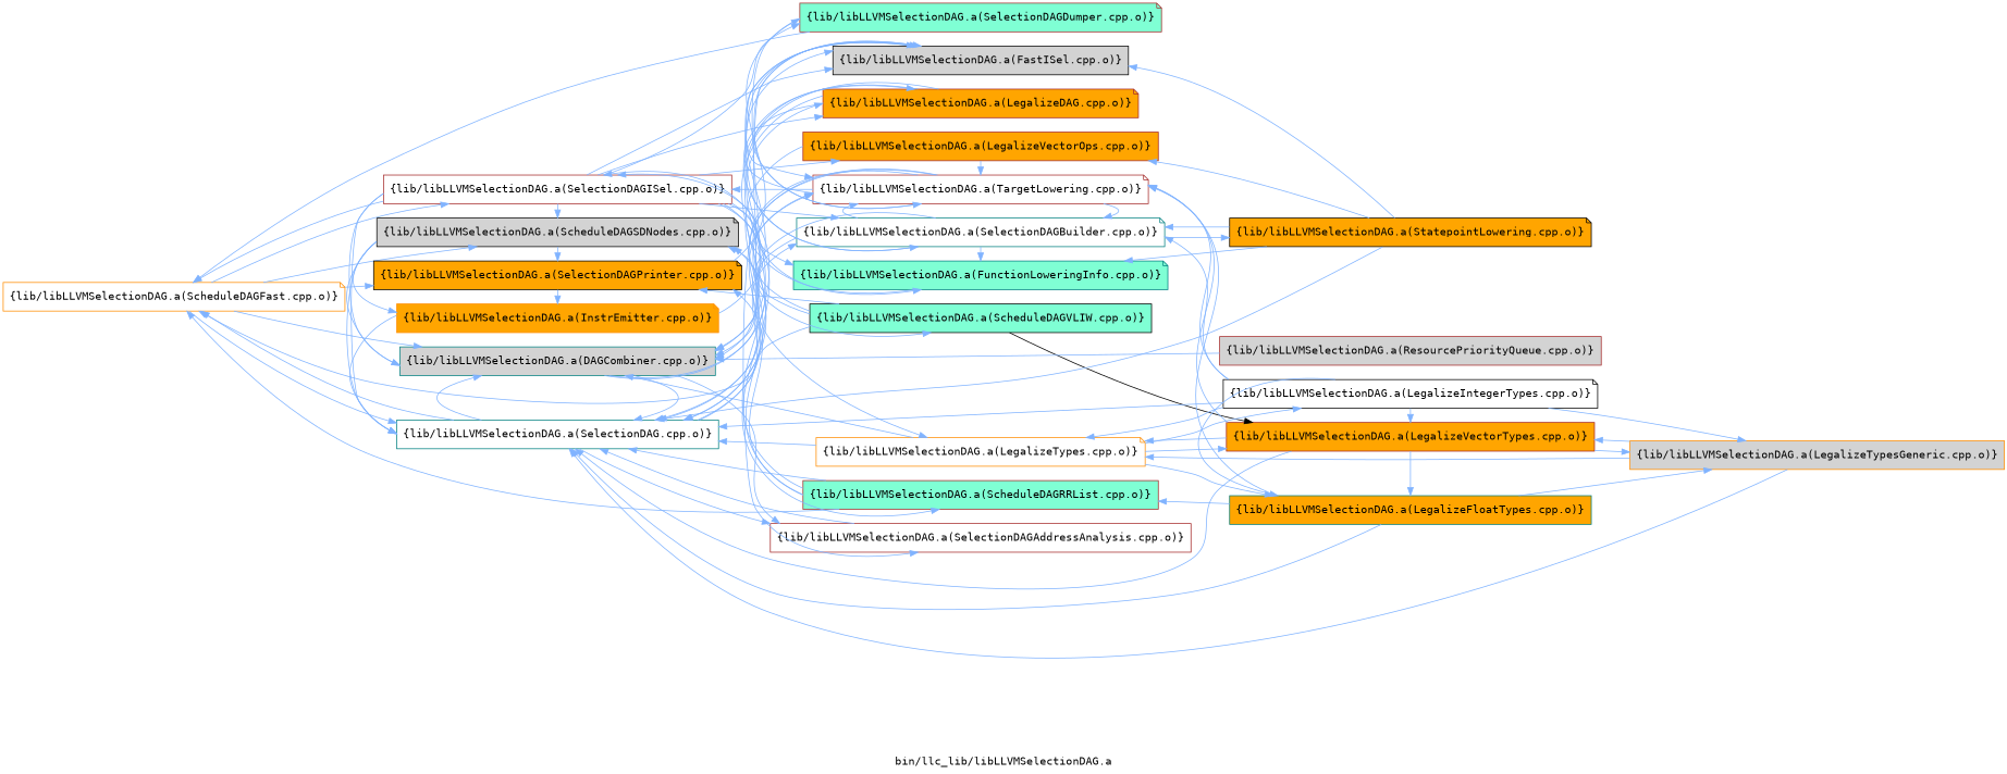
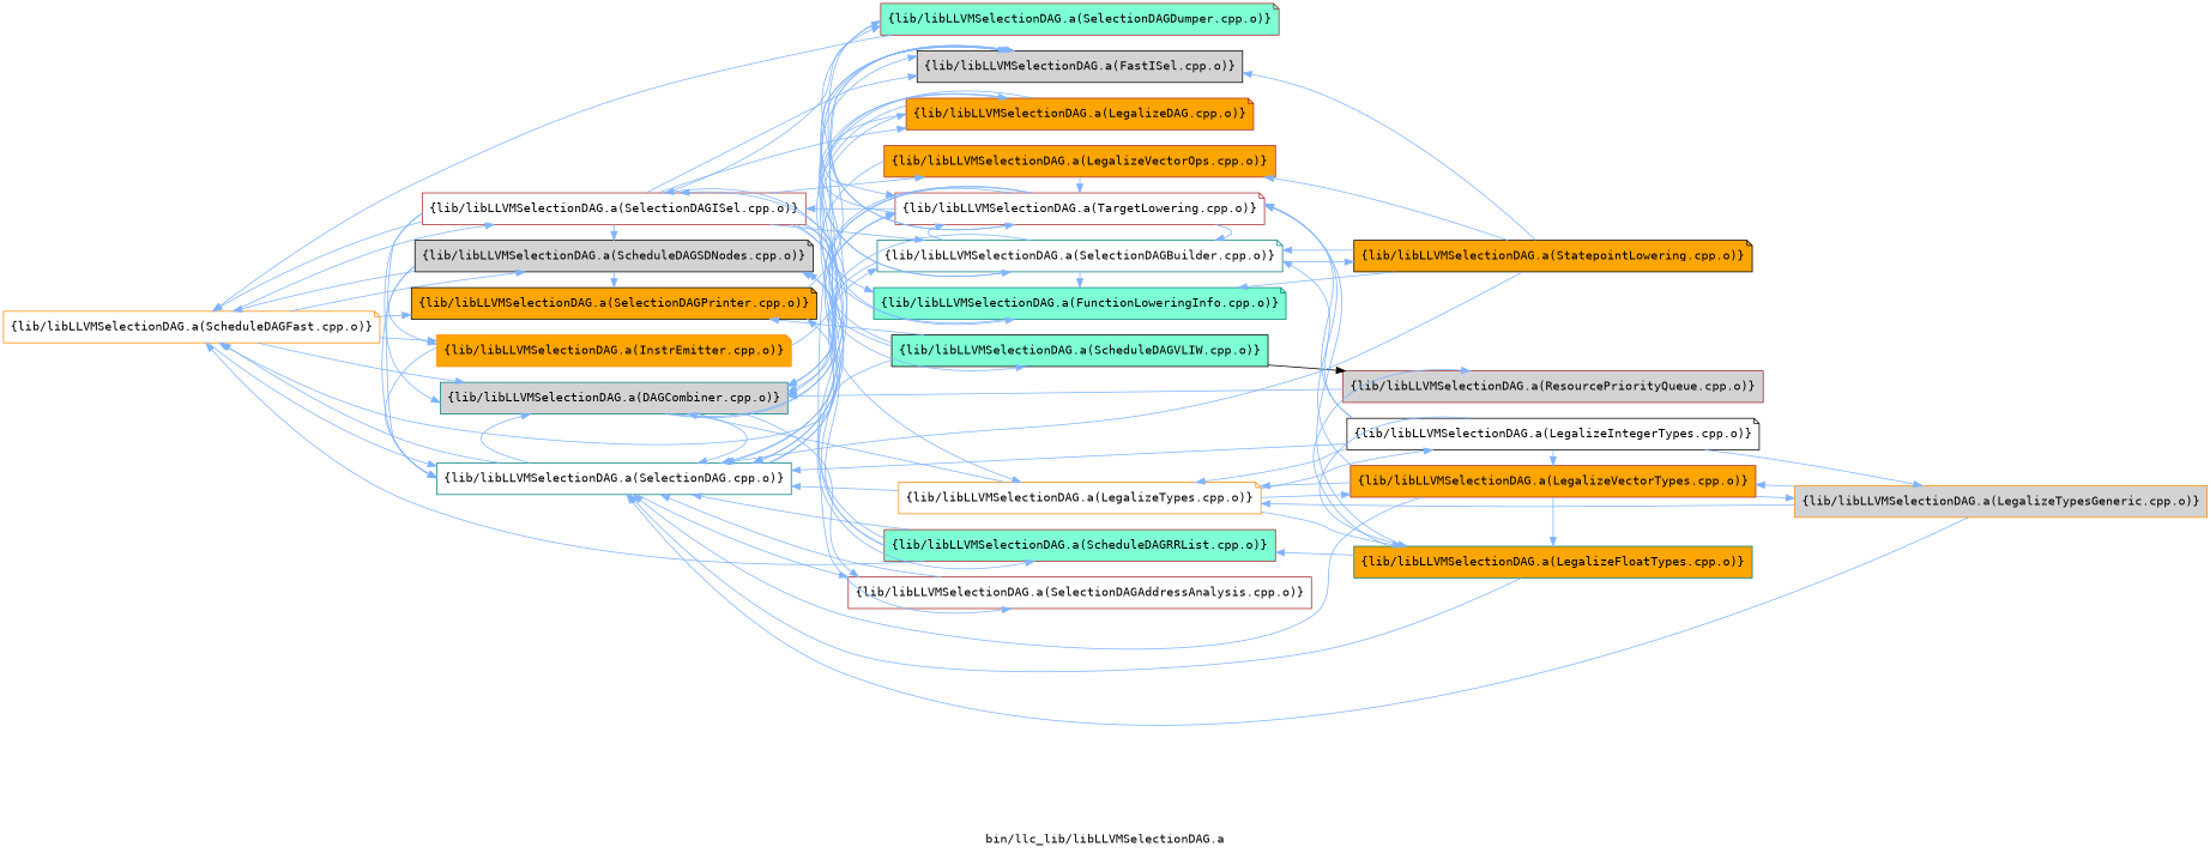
  digraph {
    fontname="DejaVu Sans Mono"
    label="bin/llc_lib/libLLVMSelectionDAG.a"
    rankdir=LR
    node [color=brown fillcolor=white fontname="DejaVu Sans Mono" group=1 shape=note style=filled]
    edge [color="0.600000 0.5 1" fontname="DejaVu Sans Mono"]
    n1 [color=darkorange label="{lib/libLLVMSelectionDAG.a(ScheduleDAGFast.cpp.o)}"]
    n2 [color=teal fillcolor=lightgrey label="{lib/libLLVMSelectionDAG.a(DAGCombiner.cpp.o)}" shape=box]
    n3 [color=darkorange fillcolor=orange label="{lib/libLLVMSelectionDAG.a(InstrEmitter.cpp.o)}"]
    n4 [color=black fillcolor=lightgrey label="{lib/libLLVMSelectionDAG.a(ScheduleDAGSDNodes.cpp.o)}"]
    n5 [color=teal label="{lib/libLLVMSelectionDAG.a(SelectionDAG.cpp.o)}" shape=box]
    n6 [label="{lib/libLLVMSelectionDAG.a(SelectionDAGISel.cpp.o)}" shape=box]
    n7 [color=black fillcolor=orange label="{lib/libLLVMSelectionDAG.a(SelectionDAGPrinter.cpp.o)}"]
    n8 [fillcolor=orange label="{lib/libLLVMSelectionDAG.a(LegalizeDAG.cpp.o)}"]
    n9 [label="{lib/libLLVMSelectionDAG.a(SelectionDAGAddressAnalysis.cpp.o)}" shape=box]
    n10 [label="{lib/libLLVMSelectionDAG.a(TargetLowering.cpp.o)}"]
    n11 [color=black fillcolor=lightgrey label="{lib/libLLVMSelectionDAG.a(FastISel.cpp.o)}" shape=box]
    n12 [color=teal label="{lib/libLLVMSelectionDAG.a(SelectionDAGBuilder.cpp.o)}"]
    n13 [color=teal fillcolor=aquamarine label="{lib/libLLVMSelectionDAG.a(FunctionLoweringInfo.cpp.o)}"]
    n14 [fillcolor=aquamarine label="{lib/libLLVMSelectionDAG.a(ScheduleDAGRRList.cpp.o)}" shape=box]
    n15 [color=black fillcolor=aquamarine label="{lib/libLLVMSelectionDAG.a(ScheduleDAGVLIW.cpp.o)}" shape=box]
    n16 [fillcolor=aquamarine label="{lib/libLLVMSelectionDAG.a(SelectionDAGDumper.cpp.o)}"]
    n17 [color=darkorange label="{lib/libLLVMSelectionDAG.a(LegalizeTypes.cpp.o)}"]
    n18 [fillcolor=orange label="{lib/libLLVMSelectionDAG.a(LegalizeVectorOps.cpp.o)}" shape=box]
    n19 [color=black fillcolor=orange label="{lib/libLLVMSelectionDAG.a(StatepointLowering.cpp.o)}"]
    n20 [fillcolor=lightgrey group=0 label="{lib/libLLVMSelectionDAG.a(ResourcePriorityQueue.cpp.o)}" shape=box]
    n21 [color=teal fillcolor=orange label="{lib/libLLVMSelectionDAG.a(LegalizeFloatTypes.cpp.o)}" shape=box]
    n22 [fillcolor=orange label="{lib/libLLVMSelectionDAG.a(LegalizeVectorTypes.cpp.o)}" shape=box]
    n23 [color=black label="{lib/libLLVMSelectionDAG.a(LegalizeIntegerTypes.cpp.o)}"]
    n24 [color=darkorange fillcolor=lightgrey label="{lib/libLLVMSelectionDAG.a(LegalizeTypesGeneric.cpp.o)}" shape=box]
    subgraph sub_1 {
      rank=same
      n1
    }
    subgraph sub_2 {
      rank=same
      n2
      n3
      n4
      n5
      n6
      n7
    }
    subgraph sub_3 {
      rank=same
      n8
      n9
      n10
      n11
      n12
      n13
      n14
      n15
      n16
      n17
      n18
    }
    subgraph sub_4 {
      rank=same
      n19
      n20
      n21
      n22
      n23
    }
    subgraph sub_5 {
      rank=same
      n1
    }
    subgraph sub_6 {
      rank=same
      n2
      n3
      n4
      n5
      n6
      n7
    }
    subgraph sub_7 {
      rank=same
      n8
      n9
      n10
      n11
      n12
      n13
      n14
      n15
      n16
      n17
      n18
    }
    subgraph sub_8 {
      rank=same
      n19
      n20
      n21
      n22
      n23
    }
    n1 -> n2
-   n7 -> n3
+   n1 -> n3
    n1 -> n4
    n1 -> n5
    n1 -> n6
    n1 -> n7
    n2 -> n5
    n2 -> n8
    n2 -> n9
    n2 -> n10
    n3 -> n5
    n3 -> n11
-   n4 -> n2
+   n4 -> n1
    n4 -> n3
    n4 -> n5
    n4 -> n7
    n5 -> n1
    n5 -> n2
    n5 -> n9
    n5 -> n10
    n5 -> n12
    n6 -> n1
    n6 -> n2
    n6 -> n4
    n6 -> n5
    n6 -> n8
    n6 -> n11
    n6 -> n12
    n6 -> n13
    n6 -> n14
    n6 -> n15
    n6 -> n16
    n6 -> n17
    n6 -> n18
    n7 -> n16
    n8 -> n2
    n8 -> n5
    n8 -> n10
    n8 -> n12
    n9 -> n5
    n10 -> n2
    n10 -> n5
    n10 -> n6
    n10 -> n8
    n10 -> n9
    n10 -> n11
    n10 -> n12
    n11 -> n10
    n11 -> n13
    n12 -> n2
    n12 -> n5
    n12 -> n10
    n12 -> n11
    n12 -> n13
    n12 -> n19
    n13 -> n11
    n14 -> n1
    n14 -> n4
    n14 -> n5
    n14 -> n6
    n14 -> n7
    n15 -> n1
    n15 -> n4
    n15 -> n6
    n15 -> n7
-   n15 -> n22 [color=""]
+   n15 -> n20 [color=""]
    n16 -> n1
    n16 -> n2
    n17 -> n2
    n17 -> n5
    n17 -> n21
    n17 -> n22
    n17 -> n23
    n18 -> n5
    n18 -> n10
    n19 -> n5
    n19 -> n11
    n19 -> n12
    n19 -> n13
    n19 -> n18
    n20 -> n2
    n21 -> n5
    n21 -> n10
    n21 -> n14
-   n21 -> n24
+   n21 -> n20
    n22 -> n5
    n22 -> n10
    n22 -> n17
    n22 -> n21
    n22 -> n24
    n23 -> n5
    n23 -> n10
    n23 -> n12
    n23 -> n17
    n23 -> n21
    n23 -> n22
    n23 -> n24
    n24 -> n5
    n24 -> n17
    n24 -> n22
  }
